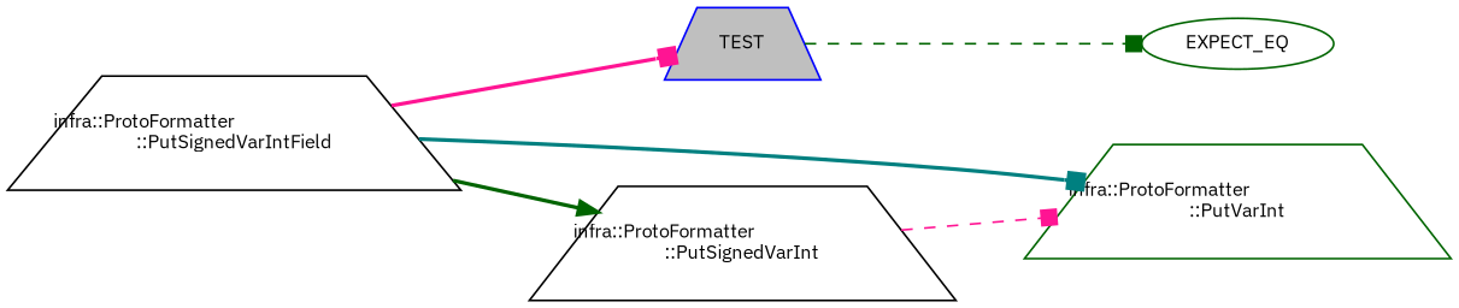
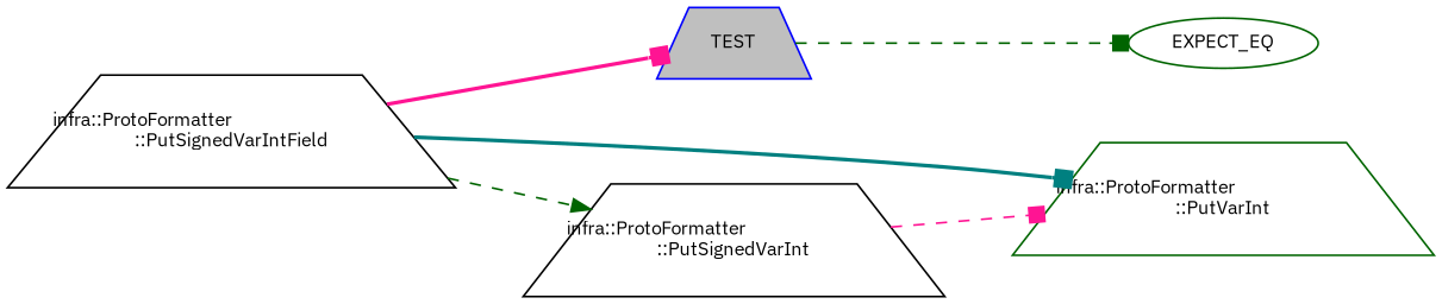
  digraph {
    fontname="IBM Plex Sans"
    rankdir=LR
    node [color=darkgreen fillcolor=white fontname="IBM Plex Sans" fontsize=10 shape=trapezium style=filled]
    edge [arrowhead=box color=darkgreen fontname="IBM Plex Sans" fontsize=10 labelfontname=Helvetica labelfontsize=10 style=dashed]
    n1 [color=blue fillcolor=grey75 fontcolor=black height=0.2 label=TEST width=0.4]
    n2 [height=0.2 label=EXPECT_EQ shape=ellipse width=0.4]
    n3 [color=black height=0.2 label="infra::ProtoFormatter\l::PutSignedVarIntField" width=0.4]
    n4 [height=0.2 label="infra::ProtoFormatter\l::PutVarInt" width=0.4]
    n5 [color=black height=0.2 label="infra::ProtoFormatter\l::PutSignedVarInt" width=0.4]
    n1 -> n2
    n3 -> n1 [color=deeppink style=bold]
    n3 -> n4 [color=teal style=bold]
-   n3 -> n5 [arrowhead=normal style=bold]
+   n3 -> n5 [arrowhead=normal]
    n5 -> n4 [color=deeppink]
  }
